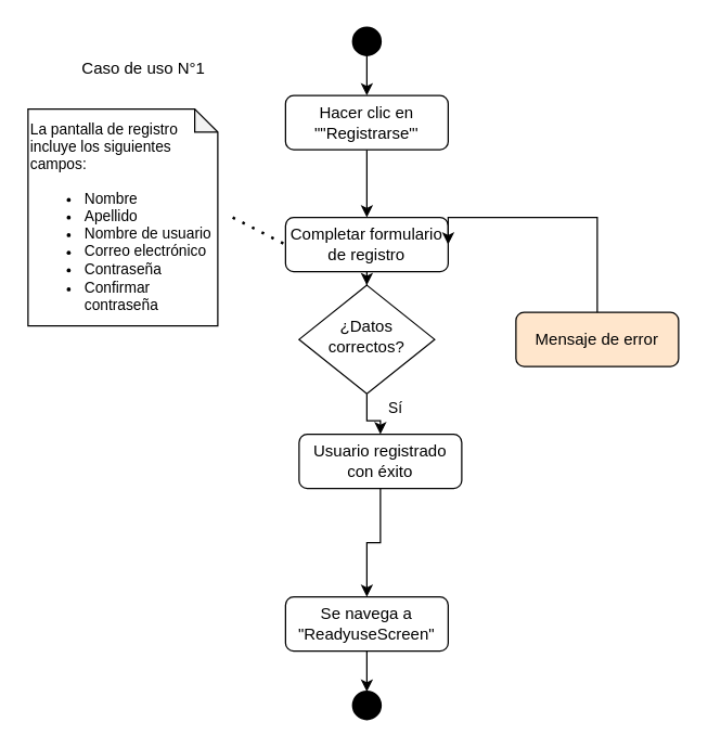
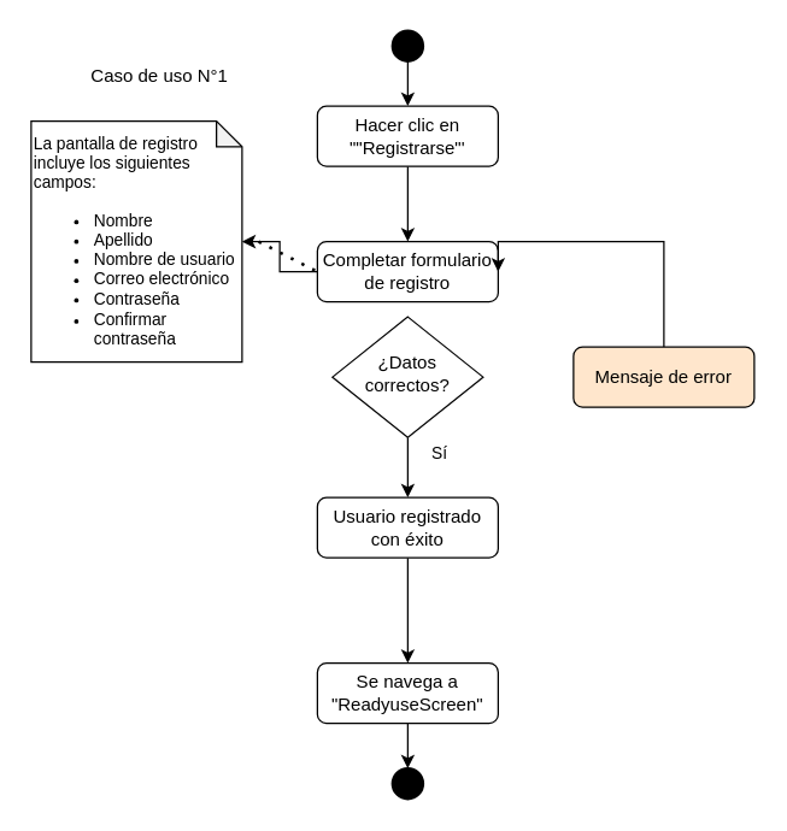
  <mxCell id="0" />
  <mxCell id="1" parent="0" />
  <mxCell id="2" style="edgeStyle=orthogonalEdgeStyle;rounded=0;orthogonalLoop=1;jettySize=auto;html=1;" edge="1" parent="1" source="3" target="5"><mxGeometry relative="1" as="geometry" /></mxCell>
  <mxCell id="3" value="Hacer clic en &quot;&quot;Registrarse&quot;'" style="rounded=1;whiteSpace=wrap;html=1;fontSize=12;glass=0;strokeWidth=1;shadow=0;" vertex="1" parent="1"><mxGeometry x="210" y="70" width="120" height="40" as="geometry" /></mxCell>
- <mxCell id="4" style="edgeStyle=orthogonalEdgeStyle;rounded=0;orthogonalLoop=1;jettySize=auto;html=1;entryX=0.5;entryY=0;entryDx=0;entryDy=0;" edge="1" parent="1" source="5" target="8"><mxGeometry relative="1" as="geometry" /></mxCell>
+ <mxCell id="4" style="edgeStyle=orthogonalEdgeStyle;rounded=0;orthogonalLoop=1;jettySize=auto;html=1;" edge="1" parent="1" source="5" target="16"><mxGeometry relative="1" as="geometry" /></mxCell>
  <mxCell id="5" value="Completar formulario de registro" style="rounded=1;whiteSpace=wrap;html=1;fontSize=12;glass=0;strokeWidth=1;shadow=0;" vertex="1" parent="1"><mxGeometry x="210" y="160" width="120" height="40" as="geometry" /></mxCell>
  <mxCell id="6" style="edgeStyle=orthogonalEdgeStyle;rounded=0;orthogonalLoop=1;jettySize=auto;html=1;" edge="1" parent="1" source="8" target="10"><mxGeometry relative="1" as="geometry" /></mxCell>
  <mxCell id="7" value="Sí" style="edgeLabel;html=1;align=center;verticalAlign=middle;resizable=0;points=[];" connectable="0" vertex="1" parent="6"><mxGeometry x="-0.185" relative="1" as="geometry"><mxPoint x="20" y="-6" as="offset" /></mxGeometry></mxCell>
  <mxCell id="8" value="¿Datos correctos?" style="rhombus;whiteSpace=wrap;html=1;shadow=0;fontFamily=Helvetica;fontSize=12;align=center;strokeWidth=1;spacing=6;spacingTop=-4;" vertex="1" parent="1"><mxGeometry x="220" y="210" width="100" height="80" as="geometry" /></mxCell>
  <mxCell id="9" value="" style="edgeStyle=orthogonalEdgeStyle;rounded=0;orthogonalLoop=1;jettySize=auto;html=1;" edge="1" parent="1" source="10" target="18"><mxGeometry relative="1" as="geometry" /></mxCell>
- <mxCell id="10" value="Usuario registrado con éxito" style="rounded=1;whiteSpace=wrap;html=1;fontSize=12;glass=0;strokeWidth=1;shadow=0;" vertex="1" parent="1"><mxGeometry x="220" y="320" width="120" height="40" as="geometry" /></mxCell>
+ <mxCell id="10" value="Usuario registrado con éxito" style="rounded=1;whiteSpace=wrap;html=1;fontSize=12;glass=0;strokeWidth=1;shadow=0;" vertex="1" parent="1"><mxGeometry x="210" y="330" width="120" height="40" as="geometry" /></mxCell>
  <mxCell id="11" style="edgeStyle=orthogonalEdgeStyle;rounded=0;orthogonalLoop=1;jettySize=auto;html=1;entryX=1;entryY=0.5;entryDx=0;entryDy=0;" edge="1" parent="1" source="12" target="5"><mxGeometry relative="1" as="geometry"><Array as="points"><mxPoint x="440" y="160" /></Array></mxGeometry></mxCell>
  <mxCell id="12" value="Mensaje de error" style="rounded=1;whiteSpace=wrap;html=1;fontSize=12;glass=0;strokeWidth=1;shadow=0;fillColor=#ffe6cc;" vertex="1" parent="1"><mxGeometry x="380" y="230" width="120" height="40" as="geometry" /></mxCell>
  <mxCell id="13" value="Caso de uso N°1" style="text;html=1;align=center;verticalAlign=middle;resizable=0;points=[];autosize=1;strokeColor=none;fillColor=none;" vertex="1" parent="1"><mxGeometry x="50" y="35" width="110" height="30" as="geometry" /></mxCell>
  <mxCell id="14" style="edgeStyle=orthogonalEdgeStyle;rounded=0;orthogonalLoop=1;jettySize=auto;html=1;entryX=0.5;entryY=0;entryDx=0;entryDy=0;" edge="1" parent="1" source="15" target="3"><mxGeometry relative="1" as="geometry" /></mxCell>
  <mxCell id="15" value="" style="strokeWidth=2;html=1;shape=mxgraph.flowchart.start_2;whiteSpace=wrap;fillColor=#000000;" vertex="1" parent="1"><mxGeometry x="260" y="20" width="20" height="20" as="geometry" /></mxCell>
  <mxCell id="16" value="&lt;p style=&quot;font-size: 11px;&quot;&gt;&lt;font style=&quot;font-size: 11px;&quot;&gt;La pantalla de registro incluye los siguientes campos:&lt;/font&gt;&lt;/p&gt;&lt;ul style=&quot;font-size: 11px;&quot;&gt;&lt;li style=&quot;&quot;&gt;&lt;font style=&quot;font-size: 11px;&quot;&gt;Nombre&lt;/font&gt;&lt;/li&gt;&lt;li style=&quot;&quot;&gt;&lt;font style=&quot;font-size: 11px;&quot;&gt;Apellido&lt;/font&gt;&lt;/li&gt;&lt;li style=&quot;&quot;&gt;&lt;font style=&quot;font-size: 11px;&quot;&gt;Nombre de usuario&lt;/font&gt;&lt;/li&gt;&lt;li style=&quot;&quot;&gt;&lt;font style=&quot;font-size: 11px;&quot;&gt;Correo electrónico&lt;/font&gt;&lt;/li&gt;&lt;li style=&quot;&quot;&gt;&lt;font style=&quot;font-size: 11px;&quot;&gt;Contraseña&lt;/font&gt;&lt;/li&gt;&lt;li style=&quot;&quot;&gt;&lt;font style=&quot;font-size: 11px;&quot;&gt;Confirmar contraseña&lt;/font&gt;&lt;/li&gt;&lt;/ul&gt;" style="shape=note;whiteSpace=wrap;html=1;backgroundOutline=1;darkOpacity=0.05;size=17;align=left;" vertex="1" parent="1"><mxGeometry x="20" y="80" width="140" height="160" as="geometry" /></mxCell>
  <mxCell id="17" value="" style="endArrow=none;dashed=1;html=1;dashPattern=1 3;strokeWidth=2;rounded=0;entryX=0;entryY=0.5;entryDx=0;entryDy=0;" edge="1" parent="1" target="5"><mxGeometry width="50" height="50" relative="1" as="geometry"><mxPoint x="171" y="160" as="sourcePoint" /><mxPoint x="330" y="170" as="targetPoint" /></mxGeometry></mxCell>
  <mxCell id="18" value="Se navega a &quot;ReadyuseScreen&quot;" style="whiteSpace=wrap;html=1;rounded=1;glass=0;strokeWidth=1;shadow=0;" vertex="1" parent="1"><mxGeometry x="210" y="440" width="120" height="40" as="geometry" /></mxCell>
  <mxCell id="19" value="" style="strokeWidth=2;html=1;shape=mxgraph.flowchart.start_2;whiteSpace=wrap;fillColor=#000000;" vertex="1" parent="1"><mxGeometry x="260" y="510" width="20" height="20" as="geometry" /></mxCell>
  <mxCell id="20" style="edgeStyle=orthogonalEdgeStyle;rounded=0;orthogonalLoop=1;jettySize=auto;html=1;entryX=0.5;entryY=0;entryDx=0;entryDy=0;entryPerimeter=0;" edge="1" parent="1" source="18" target="19"><mxGeometry relative="1" as="geometry" /></mxCell>
